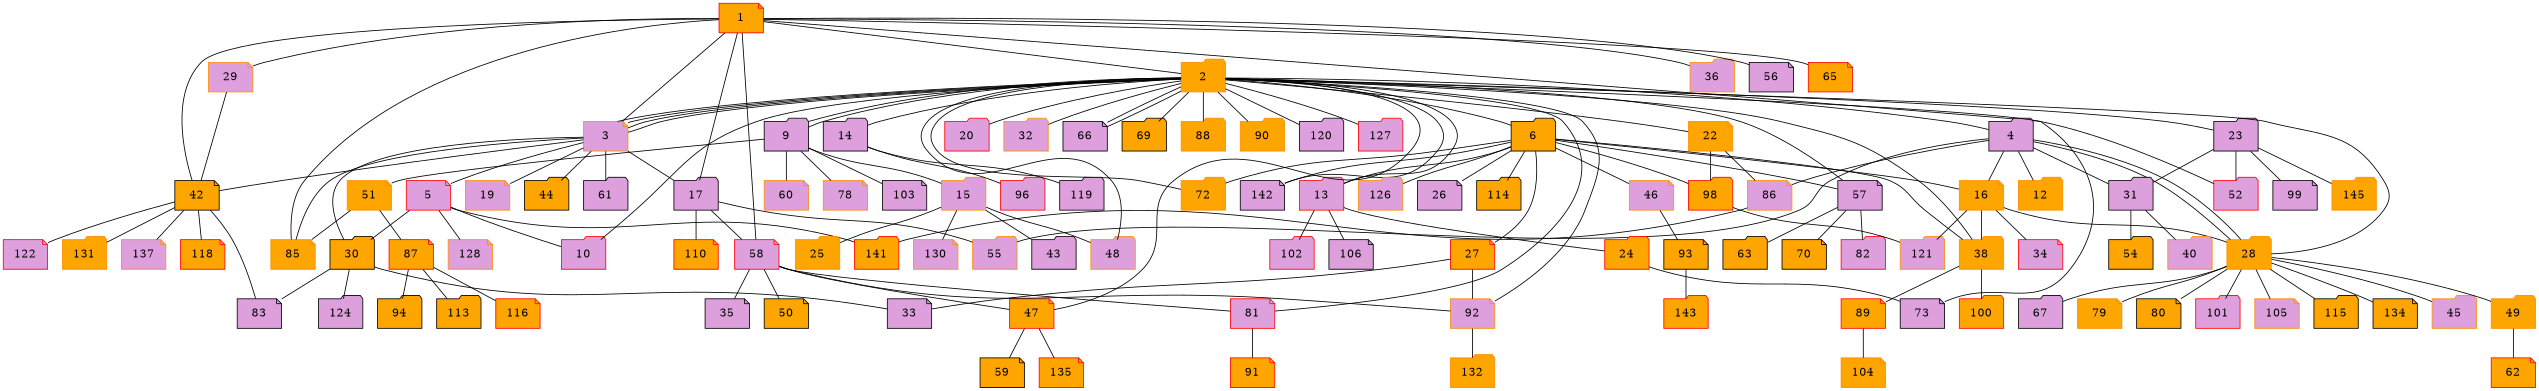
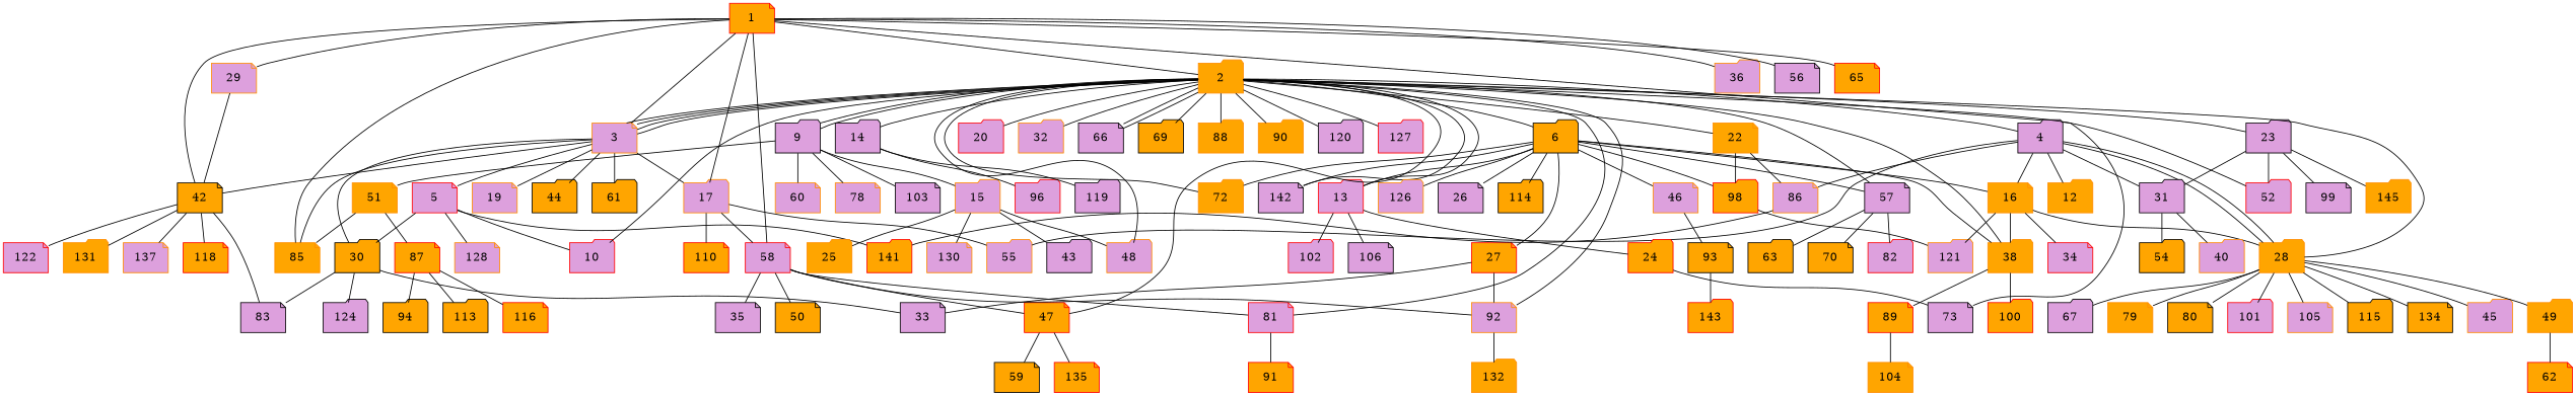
  graph {
    node [color=black fillcolor=plum shape=folder style=filled]
    1 [color=red fillcolor=orange shape=note super="+11"]
    2 [color=darkorange fillcolor=orange super="+8"]
    3 [color=darkorange shape=note super="+138"]
-   17 [super="+74"]
+   17 [color=darkorange super="+74"]
    n5 [color=red label=58 shape=note super="+77"]
    29 [color=darkorange shape=note super="+133"]
    36 [color=darkorange]
    42 [fillcolor=orange shape=note super="+58"]
    56 [shape=note]
    65 [color=red fillcolor=orange shape=note]
    73 [shape=note super="+144"]
    85 [color=darkorange fillcolor=orange shape=note super="+97"]
    4 [super="+7"]
    6 [fillcolor=orange super="+53"]
    9 [super="+41"]
    10 [color=red super="+71"]
    13 [color=red super="+111"]
    14
    20 [color=red]
    22 [color=darkorange fillcolor=orange shape=note]
    23 [super="+117"]
    28 [color=darkorange fillcolor=orange super="+37"]
    32 [color=darkorange]
    38 [color=darkorange fillcolor=orange super="+84"]
    47 [color=red fillcolor=orange shape=note super="+123"]
    48 [color=darkorange]
    52 [color=red]
    57 [shape=note super="+112"]
    66 [shape=note]
    69 [fillcolor=orange]
    72 [color=darkorange fillcolor=orange]
    81 [color=red shape=note]
    88 [color=darkorange fillcolor=orange]
    90 [color=darkorange fillcolor=orange]
    92 [color=darkorange shape=note super="+95"]
    120
    127 [color=red]
    142 [shape=note]
    5 [color=red shape=note super="+39"]
    19 [color=darkorange shape=note]
    30 [fillcolor=orange super="+76"]
    44 [fillcolor=orange]
-   61
+   61 [fillcolor=orange]
    55 [color=darkorange super="+64"]
    110 [color=red fillcolor=orange shape=note]
    35 [shape=note]
    50 [fillcolor=orange shape=note]
    83 [shape=note]
    118 [color=red fillcolor=orange shape=note]
    122 [color=red shape=note]
    131 [color=darkorange fillcolor=orange]
    137 [color=darkorange shape=note]
    12 [color=darkorange fillcolor=orange super="+25"]
    16 [color=darkorange fillcolor=orange shape=note super="+68"]
    31 [super="+136"]
    86 [color=darkorange shape=note super="+108"]
    26 [shape=note]
    27 [color=red fillcolor=orange shape=note]
    46 [color=darkorange shape=note]
    98 [color=red fillcolor=orange]
    114 [fillcolor=orange]
    126 [color=darkorange]
    15 [color=darkorange super="+21"]
    51 [color=darkorange fillcolor=orange shape=note]
    60 [color=darkorange shape=note]
    78 [color=darkorange shape=note]
    103 [shape=note]
    24 [color=red fillcolor=orange]
    102 [color=red]
    106 [shape=note]
    96 [color=red]
    119
    99 [shape=note]
    145 [color=darkorange fillcolor=orange]
    45 [color=darkorange]
    49 [color=darkorange fillcolor=orange]
    67
    79 [color=darkorange fillcolor=orange shape=note]
    80 [fillcolor=orange shape=note]
    101 [color=red]
    105 [color=darkorange shape=note]
    115 [fillcolor=orange]
    134 [fillcolor=orange shape=note]
    89 [color=red fillcolor=orange shape=note]
    100 [color=red fillcolor=orange super="+109"]
    59 [fillcolor=orange shape=note]
    135 [color=red fillcolor=orange shape=note]
    63 [fillcolor=orange super="+129"]
    70 [fillcolor=orange shape=note]
    82 [color=red]
    91 [color=red fillcolor=orange shape=note]
    132 [color=darkorange fillcolor=orange]
    128 [color=darkorange shape=note]
    141 [color=red fillcolor=orange]
    33 [shape=note]
    124 [super="+139"]
    34 [color=red shape=note]
    121 [color=darkorange]
    40 [color=darkorange]
    54 [fillcolor=orange]
    93 [fillcolor=orange shape=note super="+125"]
    43
    n103 [color=darkorange fillcolor=orange label=25]
    130 [color=darkorange shape=note]
    87 [color=red fillcolor=orange shape=note super="+140"]
    62 [color=red fillcolor=orange shape=note super="+107"]
    104 [color=darkorange fillcolor=orange shape=note]
    143 [color=red fillcolor=orange]
    94 [fillcolor=orange]
    113 [fillcolor=orange]
    116 [color=red fillcolor=orange shape=note]
    1 -- 2
    1 -- 3
    1 -- 17
    1 -- n5 [weight=2]
    1 -- 29 [weight=2]
    1 -- 36
    1 -- 42
    1 -- 56
    1 -- 65
    1 -- 73
    1 -- 85
    2 -- 3
    2 -- 3
    2 -- 3
    2 -- 3
    2 -- 4
    2 -- 6
    2 -- 9
    2 -- 9
    2 -- 10
    2 -- 13
    2 -- 14
    2 -- 20
    2 -- 22
    2 -- 23
    2 -- 28
    2 -- 32
    2 -- 38
    2 -- 47
    2 -- 48
    2 -- 52
    2 -- 57
    2 -- 66
    2 -- 66
    2 -- 69
    2 -- 72
    2 -- 81
    2 -- 88
    2 -- 90
    2 -- 92
    2 -- 120
    2 -- 127
    2 -- 142
    3 -- 17
    3 -- 42
    3 -- 85
    3 -- 5
    3 -- 19
    3 -- 30
    3 -- 44
    3 -- 61
    17 -- n5
    17 -- 55
    17 -- 110
    n5 -- 47
    n5 -- 81
    n5 -- 92
    n5 -- 35
    n5 -- 50
    29 -- 42
    42 -- 83
    42 -- 118
    42 -- 122
    42 -- 131
    42 -- 137
    4 -- 28
    4 -- 28
    4 -- 55
    4 -- 12
    4 -- 16
    4 -- 31
    4 -- 86
    6 -- 13
    6 -- 38
    6 -- 57
    6 -- 72
    6 -- 142
    6 -- 16
    6 -- 26
    6 -- 27
    6 -- 46
    6 -- 98
    6 -- 114
    6 -- 126
    9 -- 15
    9 -- 51
    9 -- 60
    9 -- 78
    9 -- 103
    13 -- 24
    13 -- 102
    13 -- 106
    14 -- 96
    14 -- 119
    22 -- 86
    22 -- 98
    23 -- 52
    23 -- 31
    23 -- 99
    23 -- 145
    28 -- 45
    28 -- 49
    28 -- 67
    28 -- 79
    28 -- 80
    28 -- 101
    28 -- 105
    28 -- 115
    28 -- 134
    38 -- 89
    38 -- 100
    47 -- 59
    47 -- 135
    57 -- 63
    57 -- 70
    57 -- 82
    81 -- 91
    92 -- 132
    5 -- 10
    5 -- 30
    5 -- 128
    5 -- 141
    30 -- 83
    30 -- 33
    30 -- 124
    16 -- 28
    16 -- 38
    16 -- 34
    16 -- 121
    31 -- 40
    31 -- 54
    86 -- 141
    27 -- 92
    27 -- 33
    46 -- 93
    98 -- 121
    15 -- 48
    15 -- 43
    15 -- n103
    15 -- 130
    51 -- 85
    51 -- 87
    24 -- 73
    49 -- 62
    89 -- 104
    93 -- 143
    87 -- 94
    87 -- 113
    87 -- 116
  }
